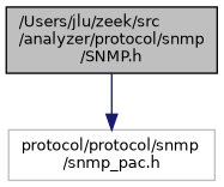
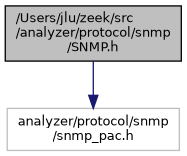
  digraph {
    node [fontname=Helvetica fontsize=10 shape=record style=filled]
    n1 [color=black fillcolor=grey75 fontcolor=black height=0.2 label="/Users/jlu/zeek/src\l/analyzer/protocol/snmp\l/SNMP.h" width=0.4]
-   n2 [color=grey75 fillcolor=white height=0.2 label="protocol/protocol/snmp\l/snmp_pac.h" width=0.4]
+   n2 [color=grey75 fillcolor=white height=0.2 label="analyzer/protocol/snmp\l/snmp_pac.h" width=0.4]
    n1 -> n2 [color=midnightblue fontname=Helvetica fontsize=10 labelfontname=Helvetica labelfontsize=10 style=solid]
  }
